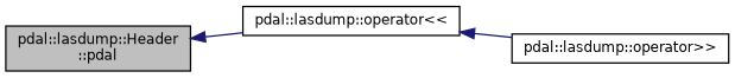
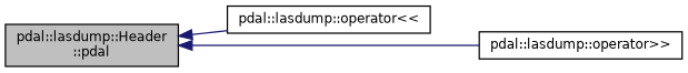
  digraph {
    rankdir=LR
    node [color=black fillcolor=white fontname=Helvetica fontsize=10 shape=record style=filled]
    edge [color=midnightblue dir=back fontname=Helvetica fontsize=10 labelfontname=Helvetica labelfontsize=10 style=solid]
    n1 [fillcolor=grey75 fontcolor=black height=0.2 label="pdal::lasdump::Header\l::pdal" width=0.4]
    n2 [height=0.2 label="pdal::lasdump::operator\<\<" width=0.4]
    n3 [height=0.2 label="pdal::lasdump::operator\>\>" width=0.4]
    n1 -> n2
-   n2 -> n3
+   n1 -> n3
  }
